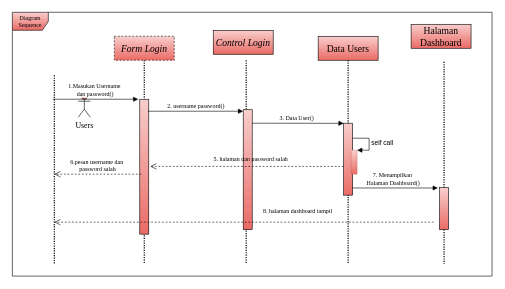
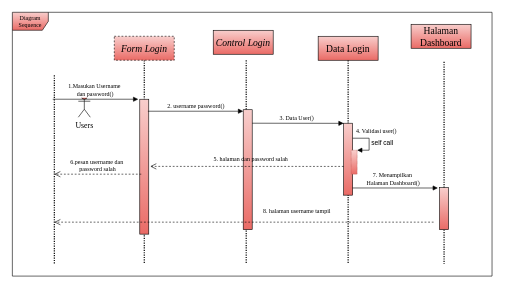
  <mxCell id="0" />
  <mxCell id="1" parent="0" />
  <mxCell id="2" value="Diagram Sequence" style="shape=umlFrame;whiteSpace=wrap;html=1;fillColor=#f8cecc;fontFamily=Times New Roman;fontSize=10;gradientColor=#ea6b66;" vertex="1" parent="1"><mxGeometry x="20" y="20" width="800" height="440" as="geometry" /></mxCell>
  <mxCell id="3" value="&lt;font face=&quot;Times New Roman&quot; style=&quot;font-size: 10px&quot;&gt;7. Menampilkan&amp;nbsp;&lt;br&gt;Halaman Dashboard()&lt;/font&gt;" style="html=1;verticalAlign=bottom;endArrow=block;entryX=-0.185;entryY=0.008;entryDx=0;entryDy=0;entryPerimeter=0;" edge="1" parent="1" target="19"><mxGeometry width="80" relative="1" as="geometry"><mxPoint x="580" y="313" as="sourcePoint" /><mxPoint x="722.5" y="312.7" as="targetPoint" /></mxGeometry></mxCell>
  <mxCell id="4" value="&lt;font face=&quot;Times New Roman&quot; style=&quot;font-size: 10px&quot;&gt;3. Data User()&lt;/font&gt;" style="html=1;verticalAlign=bottom;endArrow=block;exitX=0.988;exitY=0.099;exitDx=0;exitDy=0;exitPerimeter=0;" edge="1" parent="1"><mxGeometry width="80" relative="1" as="geometry"><mxPoint x="414.82" y="205" as="sourcePoint" /><mxPoint x="572.5" y="205.2" as="targetPoint" /></mxGeometry></mxCell>
  <mxCell id="5" value="" style="line;strokeWidth=2;direction=south;html=1;dashed=1;dashPattern=1 1;fillColor=#FFFFFF;" vertex="1" parent="1"><mxGeometry x="235" y="100" width="10" height="340" as="geometry" /></mxCell>
  <mxCell id="6" value="" style="line;strokeWidth=2;direction=south;html=1;dashed=1;dashPattern=1 1;fillColor=#FFFFFF;" vertex="1" parent="1"><mxGeometry x="405" y="100" width="10" height="340" as="geometry" /></mxCell>
  <mxCell id="7" value="" style="line;strokeWidth=2;direction=south;html=1;dashed=1;dashPattern=1 1;fillColor=#FFFFFF;" vertex="1" parent="1"><mxGeometry x="575" y="100" width="10" height="340" as="geometry" /></mxCell>
  <mxCell id="8" value="" style="line;strokeWidth=2;direction=south;html=1;dashed=1;dashPattern=1 1;fillColor=#FFFFFF;" vertex="1" parent="1"><mxGeometry x="735" y="102.5" width="10" height="337.5" as="geometry" /></mxCell>
  <mxCell id="9" value="&lt;font face=&quot;Times New Roman&quot;&gt;&lt;span style=&quot;font-size: 13px&quot;&gt;Users&lt;/span&gt;&lt;/font&gt;" style="shape=umlActor;html=1;verticalLabelPosition=bottom;verticalAlign=top;align=center;fillColor=#f8cecc;gradientColor=#ea6b66;" vertex="1" parent="1"><mxGeometry x="130" y="155" width="20" height="40" as="geometry" /></mxCell>
  <mxCell id="10" value="&lt;i style=&quot;font-size: 16px&quot;&gt;&lt;font face=&quot;Times New Roman&quot; style=&quot;font-size: 16px&quot;&gt;Form Login&lt;/font&gt;&lt;/i&gt;" style="rounded=0;whiteSpace=wrap;html=1;fillColor=#f8cecc;gradientColor=#ea6b66;dashed=1;" vertex="1" parent="1"><mxGeometry x="190" y="60" width="100" height="40" as="geometry" /></mxCell>
  <mxCell id="11" value="&lt;i style=&quot;font-size: 16px&quot;&gt;&lt;font face=&quot;Times New Roman&quot; style=&quot;font-size: 16px&quot;&gt;Control Login&lt;/font&gt;&lt;/i&gt;" style="rounded=0;whiteSpace=wrap;html=1;fillColor=#f8cecc;gradientColor=#ea6b66;" vertex="1" parent="1"><mxGeometry x="355" y="50" width="100" height="40" as="geometry" /></mxCell>
- <mxCell id="12" value="&lt;font face=&quot;Times New Roman&quot; size=&quot;3&quot;&gt;Data Users&lt;/font&gt;" style="rounded=0;whiteSpace=wrap;html=1;fillColor=#f8cecc;gradientColor=#ea6b66;" vertex="1" parent="1"><mxGeometry x="530" y="60" width="100" height="40" as="geometry" /></mxCell>
+ <mxCell id="12" value="&lt;font face=&quot;Times New Roman&quot; size=&quot;3&quot;&gt;Data Login&lt;/font&gt;" style="rounded=0;whiteSpace=wrap;html=1;fillColor=#f8cecc;gradientColor=#ea6b66;" vertex="1" parent="1"><mxGeometry x="530" y="60" width="100" height="40" as="geometry" /></mxCell>
  <mxCell id="13" value="&lt;font face=&quot;Times New Roman&quot; size=&quot;3&quot;&gt;Halaman Dashboard&lt;/font&gt;" style="rounded=0;whiteSpace=wrap;html=1;fillColor=#f8cecc;gradientColor=#ea6b66;" vertex="1" parent="1"><mxGeometry x="685" y="40" width="100" height="40" as="geometry" /></mxCell>
  <mxCell id="14" value="" style="html=1;points=[];perimeter=orthogonalPerimeter;fillColor=#f8cecc;gradientColor=#ea6b66;" vertex="1" parent="1"><mxGeometry x="232.5" y="165" width="15" height="225" as="geometry" /></mxCell>
  <mxCell id="15" value="" style="line;strokeWidth=2;direction=south;html=1;fillColor=#FFFFFF;dashed=1;dashPattern=1 1;" vertex="1" parent="1"><mxGeometry x="85" y="125" width="10" height="315" as="geometry" /></mxCell>
  <mxCell id="16" value="&lt;font face=&quot;Times New Roman&quot; style=&quot;font-size: 10px&quot;&gt;2. username password()&lt;/font&gt;" style="html=1;verticalAlign=bottom;endArrow=block;" edge="1" parent="1"><mxGeometry width="80" relative="1" as="geometry"><mxPoint x="246" y="185" as="sourcePoint" /><mxPoint x="405" y="185" as="targetPoint" /></mxGeometry></mxCell>
  <mxCell id="17" value="" style="html=1;points=[];perimeter=orthogonalPerimeter;fillColor=#f8cecc;gradientColor=#ea6b66;" vertex="1" parent="1"><mxGeometry x="405" y="182.5" width="15" height="200" as="geometry" /></mxCell>
  <mxCell id="18" value="" style="html=1;points=[];perimeter=orthogonalPerimeter;fillColor=#f8cecc;gradientColor=#ea6b66;" vertex="1" parent="1"><mxGeometry x="572.5" y="205" width="15" height="120" as="geometry" /></mxCell>
  <mxCell id="19" value="" style="html=1;points=[];perimeter=orthogonalPerimeter;fillColor=#f8cecc;gradientColor=#ea6b66;" vertex="1" parent="1"><mxGeometry x="732.5" y="312.5" width="15" height="70" as="geometry" /></mxCell>
  <mxCell id="20" value="" style="html=1;points=[];perimeter=orthogonalPerimeter;dashed=1;dashPattern=1 1;fillColor=#f8cecc;gradientColor=#ea6b66;strokeColor=#b85450;" vertex="1" parent="1"><mxGeometry x="585" y="250" width="10" height="40" as="geometry" /></mxCell>
  <mxCell id="21" value="self call" style="edgeStyle=orthogonalEdgeStyle;html=1;align=left;spacingLeft=2;endArrow=block;rounded=0;entryX=1;entryY=0;" edge="1" parent="1" source="18" target="20"><mxGeometry relative="1" as="geometry"><mxPoint x="590" y="230" as="sourcePoint" /><Array as="points"><mxPoint x="615" y="230" /><mxPoint x="615" y="250" /></Array></mxGeometry></mxCell>
  <mxCell id="22" value="&lt;font face=&quot;Times New Roman&quot; style=&quot;font-size: 10px&quot;&gt;1.Masukan Username&amp;nbsp;&lt;br&gt;dan password()&lt;br&gt;&lt;/font&gt;" style="html=1;verticalAlign=bottom;endArrow=block;exitX=0.988;exitY=0.099;exitDx=0;exitDy=0;exitPerimeter=0;" edge="1" parent="1"><mxGeometry width="80" relative="1" as="geometry"><mxPoint x="87.32" y="165" as="sourcePoint" /><mxPoint x="230" y="165" as="targetPoint" /></mxGeometry></mxCell>
+ <mxCell id="23" value="4. Validasi user()" style="text;strokeColor=none;fillColor=none;align=left;verticalAlign=top;spacingLeft=4;spacingRight=4;overflow=hidden;rotatable=0;points=[[0,0.5],[1,0.5]];portConstraint=eastwest;dashed=1;dashPattern=1 1;fontFamily=Times New Roman;fontSize=10;" vertex="1" parent="1"><mxGeometry x="587.5" y="205" width="100" height="26" as="geometry" /></mxCell>
  <mxCell id="24" value="" style="html=1;verticalAlign=bottom;endArrow=open;dashed=1;endSize=8;fontFamily=Times New Roman;fontSize=10;" edge="1" parent="1"><mxGeometry relative="1" as="geometry"><mxPoint x="572.5" y="277.08" as="sourcePoint" /><mxPoint x="250" y="277" as="targetPoint" /></mxGeometry></mxCell>
  <mxCell id="25" value="5. halaman dan password salah" style="text;strokeColor=none;fillColor=none;align=left;verticalAlign=top;spacingLeft=4;spacingRight=4;overflow=hidden;rotatable=0;points=[[0,0.5],[1,0.5]];portConstraint=eastwest;dashed=1;dashPattern=1 1;fontFamily=Times New Roman;fontSize=10;" vertex="1" parent="1"><mxGeometry x="350" y="252" width="140" height="26" as="geometry" /></mxCell>
  <mxCell id="26" value="6.pesan username dan&amp;nbsp;&lt;br&gt;password salah" style="html=1;verticalAlign=bottom;endArrow=open;dashed=1;endSize=8;fontFamily=Times New Roman;fontSize=10;" edge="1" parent="1"><mxGeometry relative="1" as="geometry"><mxPoint x="235" y="290" as="sourcePoint" /><mxPoint x="90" y="290" as="targetPoint" /></mxGeometry></mxCell>
  <mxCell id="27" value="" style="html=1;verticalAlign=bottom;endArrow=open;dashed=1;endSize=8;fontFamily=Times New Roman;fontSize=10;" edge="1" parent="1"><mxGeometry relative="1" as="geometry"><mxPoint x="722.5" y="370" as="sourcePoint" /><mxPoint x="90" y="370" as="targetPoint" /></mxGeometry></mxCell>
- <mxCell id="28" value="8. halaman dashboard tampil" style="text;strokeColor=none;fillColor=none;align=left;verticalAlign=top;spacingLeft=4;spacingRight=4;overflow=hidden;rotatable=0;points=[[0,0.5],[1,0.5]];portConstraint=eastwest;dashed=1;dashPattern=1 1;fontFamily=Times New Roman;fontSize=10;" vertex="1" parent="1"><mxGeometry x="432.5" y="340" width="140" height="26" as="geometry" /></mxCell>
+ <mxCell id="28" value="8. halaman username tampil" style="text;strokeColor=none;fillColor=none;align=left;verticalAlign=top;spacingLeft=4;spacingRight=4;overflow=hidden;rotatable=0;points=[[0,0.5],[1,0.5]];portConstraint=eastwest;dashed=1;dashPattern=1 1;fontFamily=Times New Roman;fontSize=10;" vertex="1" parent="1"><mxGeometry x="432.5" y="340" width="140" height="26" as="geometry" /></mxCell>
